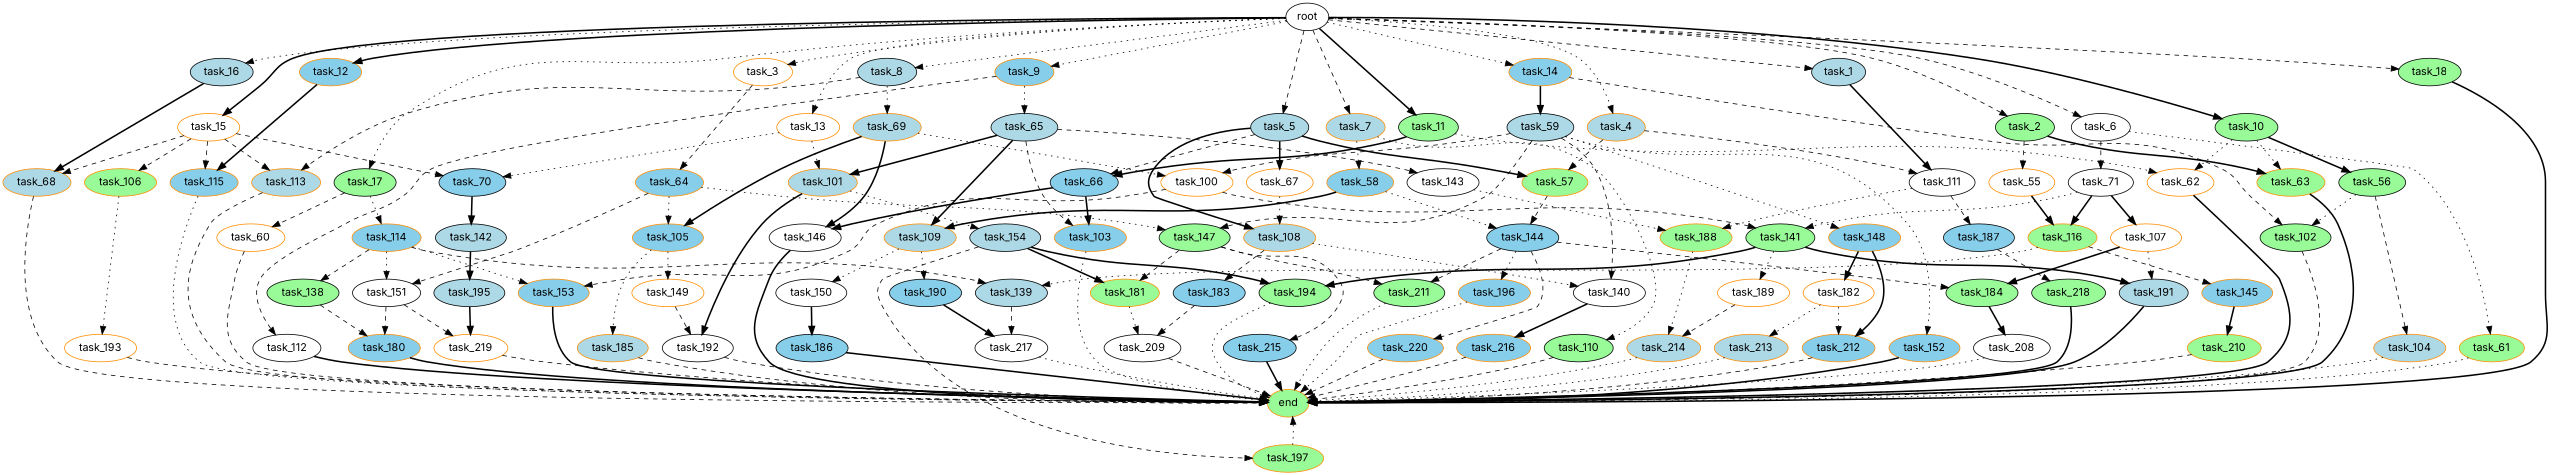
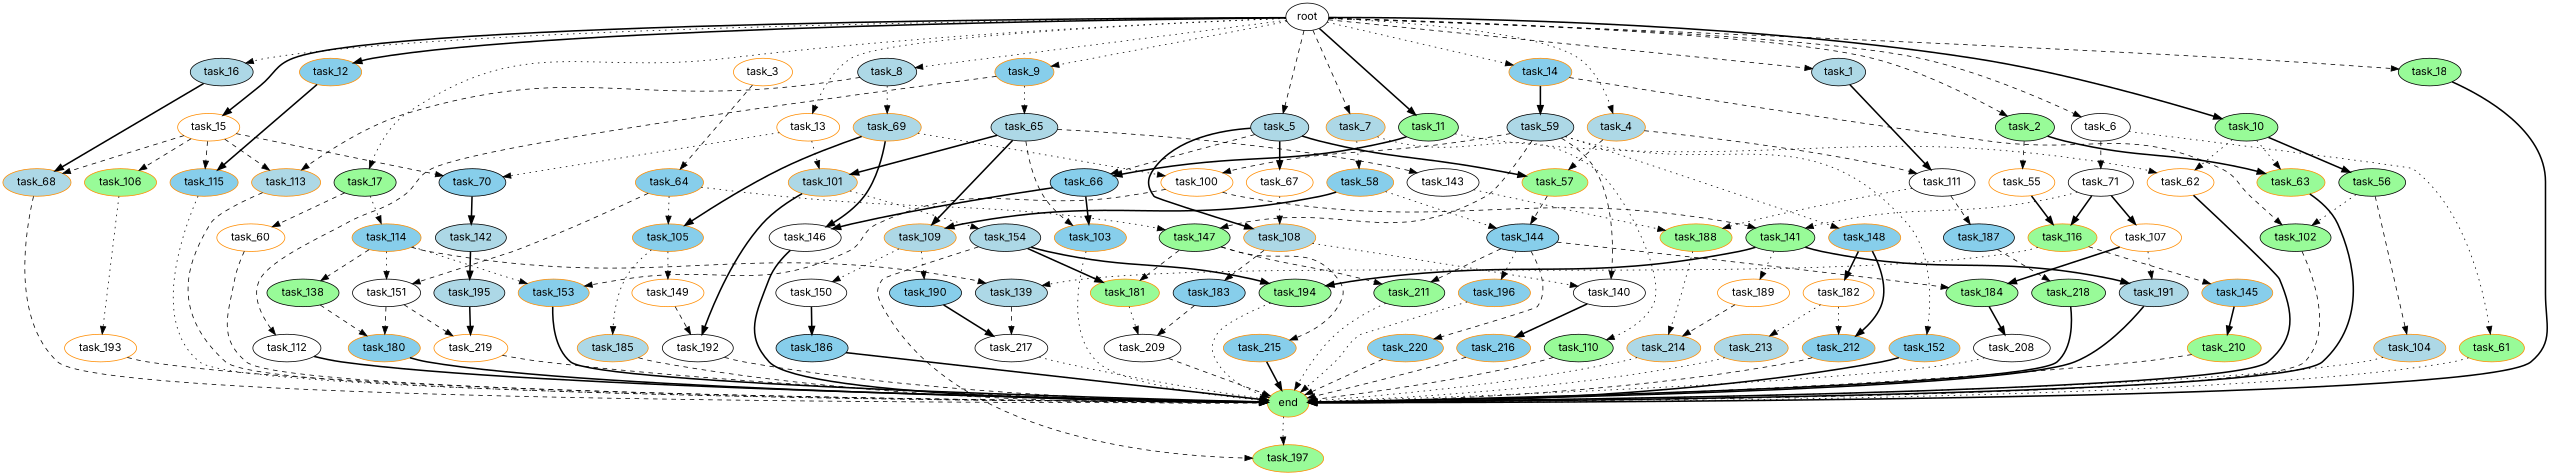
  digraph {
    fontname=Inter
    node [color=darkorange fillcolor=white fontname=Inter style=filled]
    edge [fontname=Inter style=dashed]
    task_142 [color=black fillcolor=lightblue]
    task_195 [color=black fillcolor=lightblue]
    task_219
    task_192 [color=black]
    task_149
    end [fillcolor=palegreen]
    task_16 [color=black fillcolor=lightblue]
    task_68 [fillcolor=lightblue]
    task_57 [fillcolor=palegreen]
    task_144 [color=black fillcolor=skyblue]
    task_220 [fillcolor=skyblue]
    task_184 [color=black fillcolor=palegreen]
    task_211 [color=black fillcolor=palegreen]
    task_196 [fillcolor=skyblue]
    task_212 [fillcolor=skyblue]
    task_116 [fillcolor=palegreen]
    task_55
    task_145 [fillcolor=skyblue]
    task_139 [color=black fillcolor=lightblue]
    task_115 [fillcolor=skyblue]
    task_12 [fillcolor=skyblue]
    task_190 [color=black fillcolor=skyblue]
    task_217 [color=black]
    task_150 [color=black]
    task_186 [color=black fillcolor=skyblue]
    task_185 [fillcolor=lightblue]
    task_102 [color=black fillcolor=palegreen]
    task_11 [color=black fillcolor=palegreen]
    task_62
    task_66 [color=black fillcolor=skyblue]
    task_103 [fillcolor=skyblue]
    task_146 [color=black]
    task_113 [fillcolor=lightblue]
    task_101 [fillcolor=lightblue]
    task_154 [color=black fillcolor=lightblue]
    task_181 [fillcolor=palegreen]
    task_197 [fillcolor=palegreen]
    task_194 [color=black fillcolor=palegreen]
    task_58 [fillcolor=skyblue]
    task_109 [fillcolor=lightblue]
    task_104 [fillcolor=lightblue]
    task_210 [fillcolor=palegreen]
    task_151 [color=black]
    task_180 [fillcolor=skyblue]
    task_8 [color=black fillcolor=lightblue]
    task_69 [fillcolor=lightblue]
    task_105 [fillcolor=skyblue]
    task_100
    task_1 [color=black fillcolor=lightblue]
    task_111 [color=black]
    task_188 [fillcolor=palegreen]
    task_187 [color=black fillcolor=skyblue]
    task_108 [fillcolor=lightblue]
    task_183 [color=black fillcolor=skyblue]
    task_140 [color=black]
    task_209 [color=black]
    task_216 [fillcolor=skyblue]
    task_218 [color=black fillcolor=palegreen]
    task_6 [color=black]
    task_61 [fillcolor=palegreen]
    task_71 [color=black]
    task_141 [color=black fillcolor=palegreen]
    task_107
    task_5 [color=black fillcolor=lightblue]
    task_67
    task_63 [fillcolor=palegreen]
    task_14 [fillcolor=skyblue]
    task_59 [color=black fillcolor=lightblue]
    task_148 [fillcolor=skyblue]
    task_147 [color=black fillcolor=palegreen]
    task_152 [fillcolor=skyblue]
    root [color=black]
    task_7 [fillcolor=lightblue]
    task_4 [fillcolor=lightblue]
    task_18 [color=black fillcolor=palegreen]
    task_10 [color=black fillcolor=palegreen]
    task_13
    task_15
    task_3
    task_9 [fillcolor=skyblue]
    task_2 [color=black fillcolor=palegreen]
    task_17 [color=black fillcolor=palegreen]
    task_110 [color=black fillcolor=palegreen]
    task_56 [color=black fillcolor=palegreen]
    task_70 [color=black fillcolor=skyblue]
    task_106 [fillcolor=palegreen]
    task_64 [fillcolor=skyblue]
    task_112 [color=black]
    task_65 [color=black fillcolor=lightblue]
    task_114 [fillcolor=skyblue]
    task_60
    task_153 [fillcolor=skyblue]
    task_182
    task_213 [fillcolor=lightblue]
    task_191 [color=black fillcolor=lightblue]
-   task_215 [color=black fillcolor=skyblue]
+   task_215 [fillcolor=skyblue]
    task_143 [color=black]
    task_214 [fillcolor=lightblue]
    task_193
    task_208 [color=black]
    task_189
    task_138 [color=black fillcolor=palegreen]
    task_142 -> task_195 [style=bold]
    task_195 -> task_219 [style=bold]
    task_219 -> end
    task_192 -> end
    task_149 -> task_192
    task_16 -> task_68 [style=bold]
    task_68 -> end
    task_57 -> task_144
    task_144 -> task_220
    task_144 -> task_184
    task_144 -> task_211
    task_144 -> task_196 [style=dotted]
    task_220 -> end
    task_184 -> task_208 [style=bold]
    task_211 -> end [style=dotted]
    task_196 -> end [style=dotted]
    task_212 -> end
    task_116 -> task_145
    task_116 -> task_139 [style=dotted]
    task_55 -> task_116 [style=bold]
    task_145 -> task_210 [style=bold]
    task_139 -> task_217
    task_115 -> end [style=dotted]
    task_12 -> task_115 [style=bold]
    task_190 -> task_217 [style=bold]
    task_217 -> end [style=dotted]
    task_150 -> task_186 [style=bold]
    task_186 -> end [style=bold]
    task_185 -> end
    task_102 -> end
    task_11 -> task_62 [style=dotted]
    task_11 -> task_66 [style=bold]
    task_62 -> end [style=bold]
    task_66 -> task_103 [style=bold]
    task_66 -> task_146 [style=bold]
    task_103 -> end [style=dotted]
    task_146 -> end [style=bold]
    task_113 -> end
    task_101 -> task_192 [style=bold]
    task_101 -> task_154 [style=dotted]
    task_154 -> task_181 [style=bold]
    task_154 -> task_197
    task_154 -> task_194 [style=bold]
    task_181 -> task_209 [style=dotted]
-   task_197 -> end [style=dotted]
+   end -> task_197 [style=dotted]
    task_194 -> end [style=dotted]
    task_58 -> task_144 [style=dotted]
    task_58 -> task_109 [style=bold]
    task_109 -> task_190 [style=dotted]
    task_109 -> task_150 [style=dotted]
    task_104 -> end [style=dotted]
    task_210 -> end
    task_151 -> task_219
    task_151 -> task_180
    task_180 -> end [style=bold]
    task_8 -> task_113
    task_8 -> task_69 [style=dotted]
    task_69 -> task_146 [style=bold]
    task_69 -> task_105 [style=bold]
    task_69 -> task_100 [style=dotted]
    task_105 -> task_149 [style=dotted]
    task_105 -> task_185 [style=dotted]
    task_100 -> task_141
    task_100 -> task_153
    task_1 -> task_111 [style=bold]
    task_111 -> task_188 [style=dotted]
    task_111 -> task_187
    task_188 -> task_214 [style=dotted]
    task_187 -> task_218
    task_108 -> task_183
    task_108 -> task_140 [style=dotted]
    task_183 -> task_209
    task_140 -> task_216 [style=bold]
    task_209 -> end
    task_216 -> end
    task_218 -> end [style=bold]
    task_6 -> task_61 [style=dotted]
    task_6 -> task_71
    task_61 -> end [style=dotted]
    task_71 -> task_116 [style=bold]
    task_71 -> task_141 [style=dotted]
    task_71 -> task_107 [style=bold]
    task_141 -> task_194 [style=bold]
    task_141 -> task_191 [style=bold]
    task_141 -> task_189 [style=dotted]
    task_107 -> task_184 [style=bold]
    task_107 -> task_191 [style=dotted]
    task_5 -> task_57 [style=bold]
    task_5 -> task_66
    task_5 -> task_108 [style=bold]
    task_5 -> task_67 [style=bold]
    task_67 -> task_108 [style=dotted]
    task_63 -> end [style=bold]
    task_14 -> task_102
    task_14 -> task_59 [style=bold]
    task_59 -> task_100
    task_59 -> task_140
    task_59 -> task_148 [style=dotted]
    task_59 -> task_147
    task_59 -> task_152 [style=dotted]
    task_148 -> task_212 [style=bold]
    task_148 -> task_182 [style=bold]
    task_147 -> task_211
    task_147 -> task_181
    task_147 -> task_215
    task_152 -> end [style=bold]
    root -> task_16 [style=dotted]
    root -> task_12 [style=bold]
    root -> task_11 [style=bold]
    root -> task_8 [style=dotted]
    root -> task_1
    root -> task_6
    root -> task_5
    root -> task_14 [style=dotted]
    root -> task_7
    root -> task_4 [style=dotted]
    root -> task_18
    root -> task_10 [style=bold]
    root -> task_13 [style=dotted]
    root -> task_15 [style=bold]
-   root -> task_3 [style=dotted]
    root -> task_9 [style=dotted]
    root -> task_2
    root -> task_17 [style=dotted]
    task_7 -> task_58 [style=dotted]
    task_7 -> task_110 [style=dotted]
    task_4 -> task_57
    task_4 -> task_111
    task_18 -> end [style=bold]
    task_10 -> task_62 [style=dotted]
    task_10 -> task_63 [style=dotted]
    task_10 -> task_56 [style=bold]
    task_13 -> task_101 [style=dotted]
    task_13 -> task_70 [style=dotted]
    task_15 -> task_68
    task_15 -> task_115
    task_15 -> task_113
    task_15 -> task_70
    task_15 -> task_106
    task_3 -> task_64
    task_9 -> task_112
    task_9 -> task_65 [style=dotted]
    task_2 -> task_55
    task_2 -> task_63 [style=bold]
    task_17 -> task_114 [style=dotted]
    task_17 -> task_60
    task_110 -> end
    task_56 -> task_102 [style=dotted]
    task_56 -> task_104
    task_70 -> task_142 [style=bold]
    task_106 -> task_193 [style=dotted]
    task_64 -> task_151
    task_64 -> task_105 [style=dotted]
    task_64 -> task_147 [style=dotted]
    task_112 -> end [style=bold]
    task_65 -> task_103
    task_65 -> task_101 [style=bold]
    task_65 -> task_109 [style=bold]
    task_65 -> task_143
    task_114 -> task_139
    task_114 -> task_151 [style=dotted]
    task_114 -> task_153 [style=dotted]
    task_114 -> task_138
    task_60 -> end
    task_153 -> end [style=bold]
    task_182 -> task_212 [style=dotted]
    task_182 -> task_213 [style=dotted]
    task_213 -> end [style=dotted]
    task_191 -> end [style=bold]
    task_215 -> end [style=bold]
    task_143 -> task_188 [style=dotted]
    task_214 -> end [style=dotted]
    task_193 -> end
    task_208 -> end [style=dotted]
    task_189 -> task_214
    task_138 -> task_180
  }
